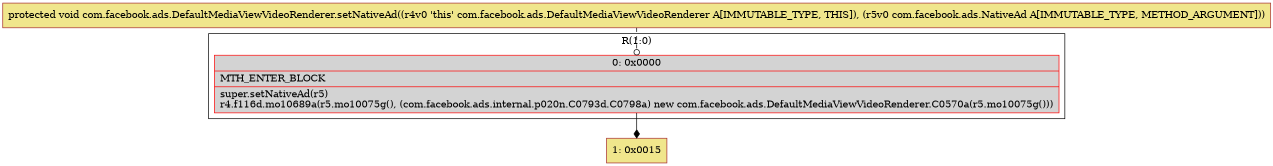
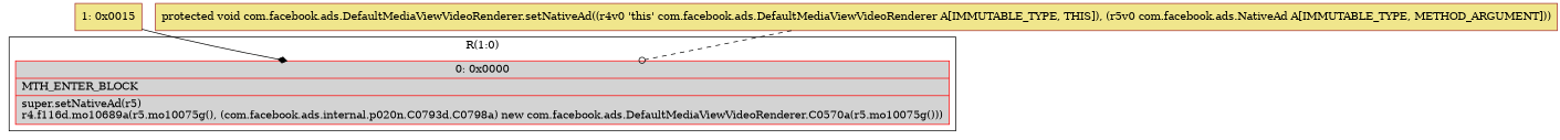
  digraph {
    node [color=brown shape=record style=filled fillcolor=khaki]
    n1 [color=red label="{0\:\ 0x0000|MTH_ENTER_BLOCK\l|super.setNativeAd(r5)\lr4.f116d.mo10689a(r5.mo10075g(), (com.facebook.ads.internal.p020n.C0793d.C0798a) new com.facebook.ads.DefaultMediaViewVideoRenderer.C0570a(r5.mo10075g()))\l}" fillcolor=lightgrey]
    n2 [label="{1\:\ 0x0015}"]
    n3 [label="{protected void com.facebook.ads.DefaultMediaViewVideoRenderer.setNativeAd((r4v0 'this' com.facebook.ads.DefaultMediaViewVideoRenderer A[IMMUTABLE_TYPE, THIS]), (r5v0 com.facebook.ads.NativeAd A[IMMUTABLE_TYPE, METHOD_ARGUMENT])) }"]
    subgraph cluster_1 {
      label="R(1:0)"
      n1
    }
-   n1 -> n2 [style=solid arrowhead=diamond]
+   n2 -> n1 [style=solid arrowhead=diamond]
    n3 -> n1 [style=dashed arrowhead=odot]
  }
